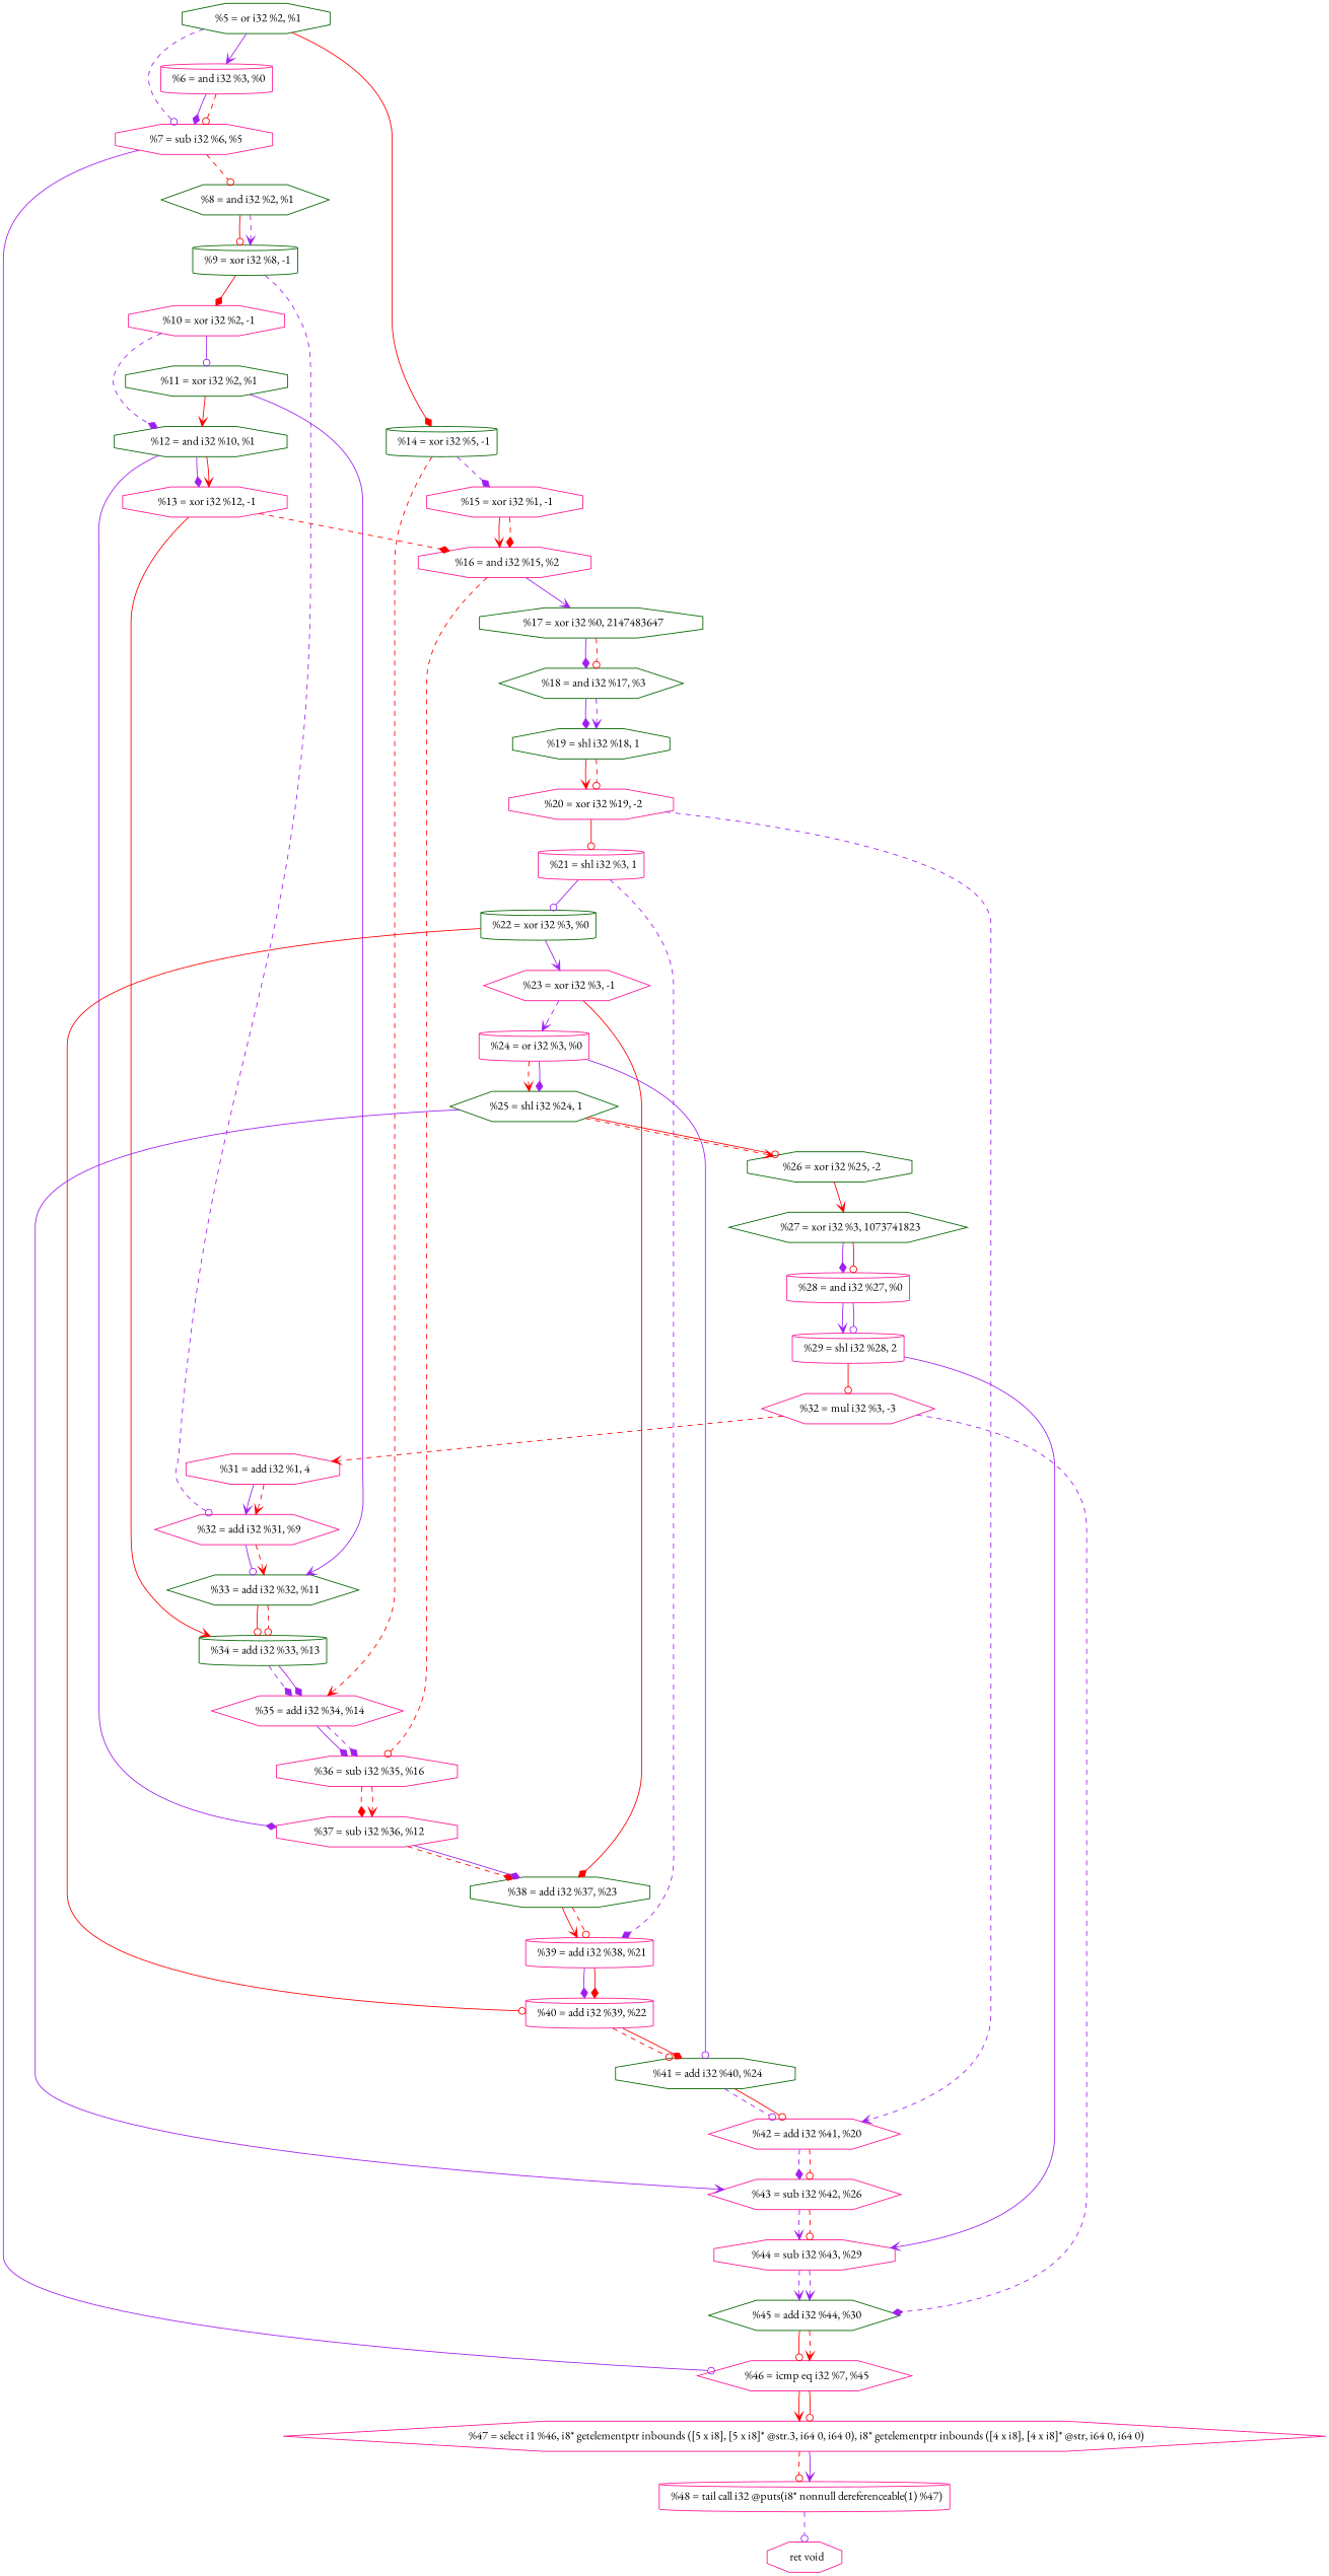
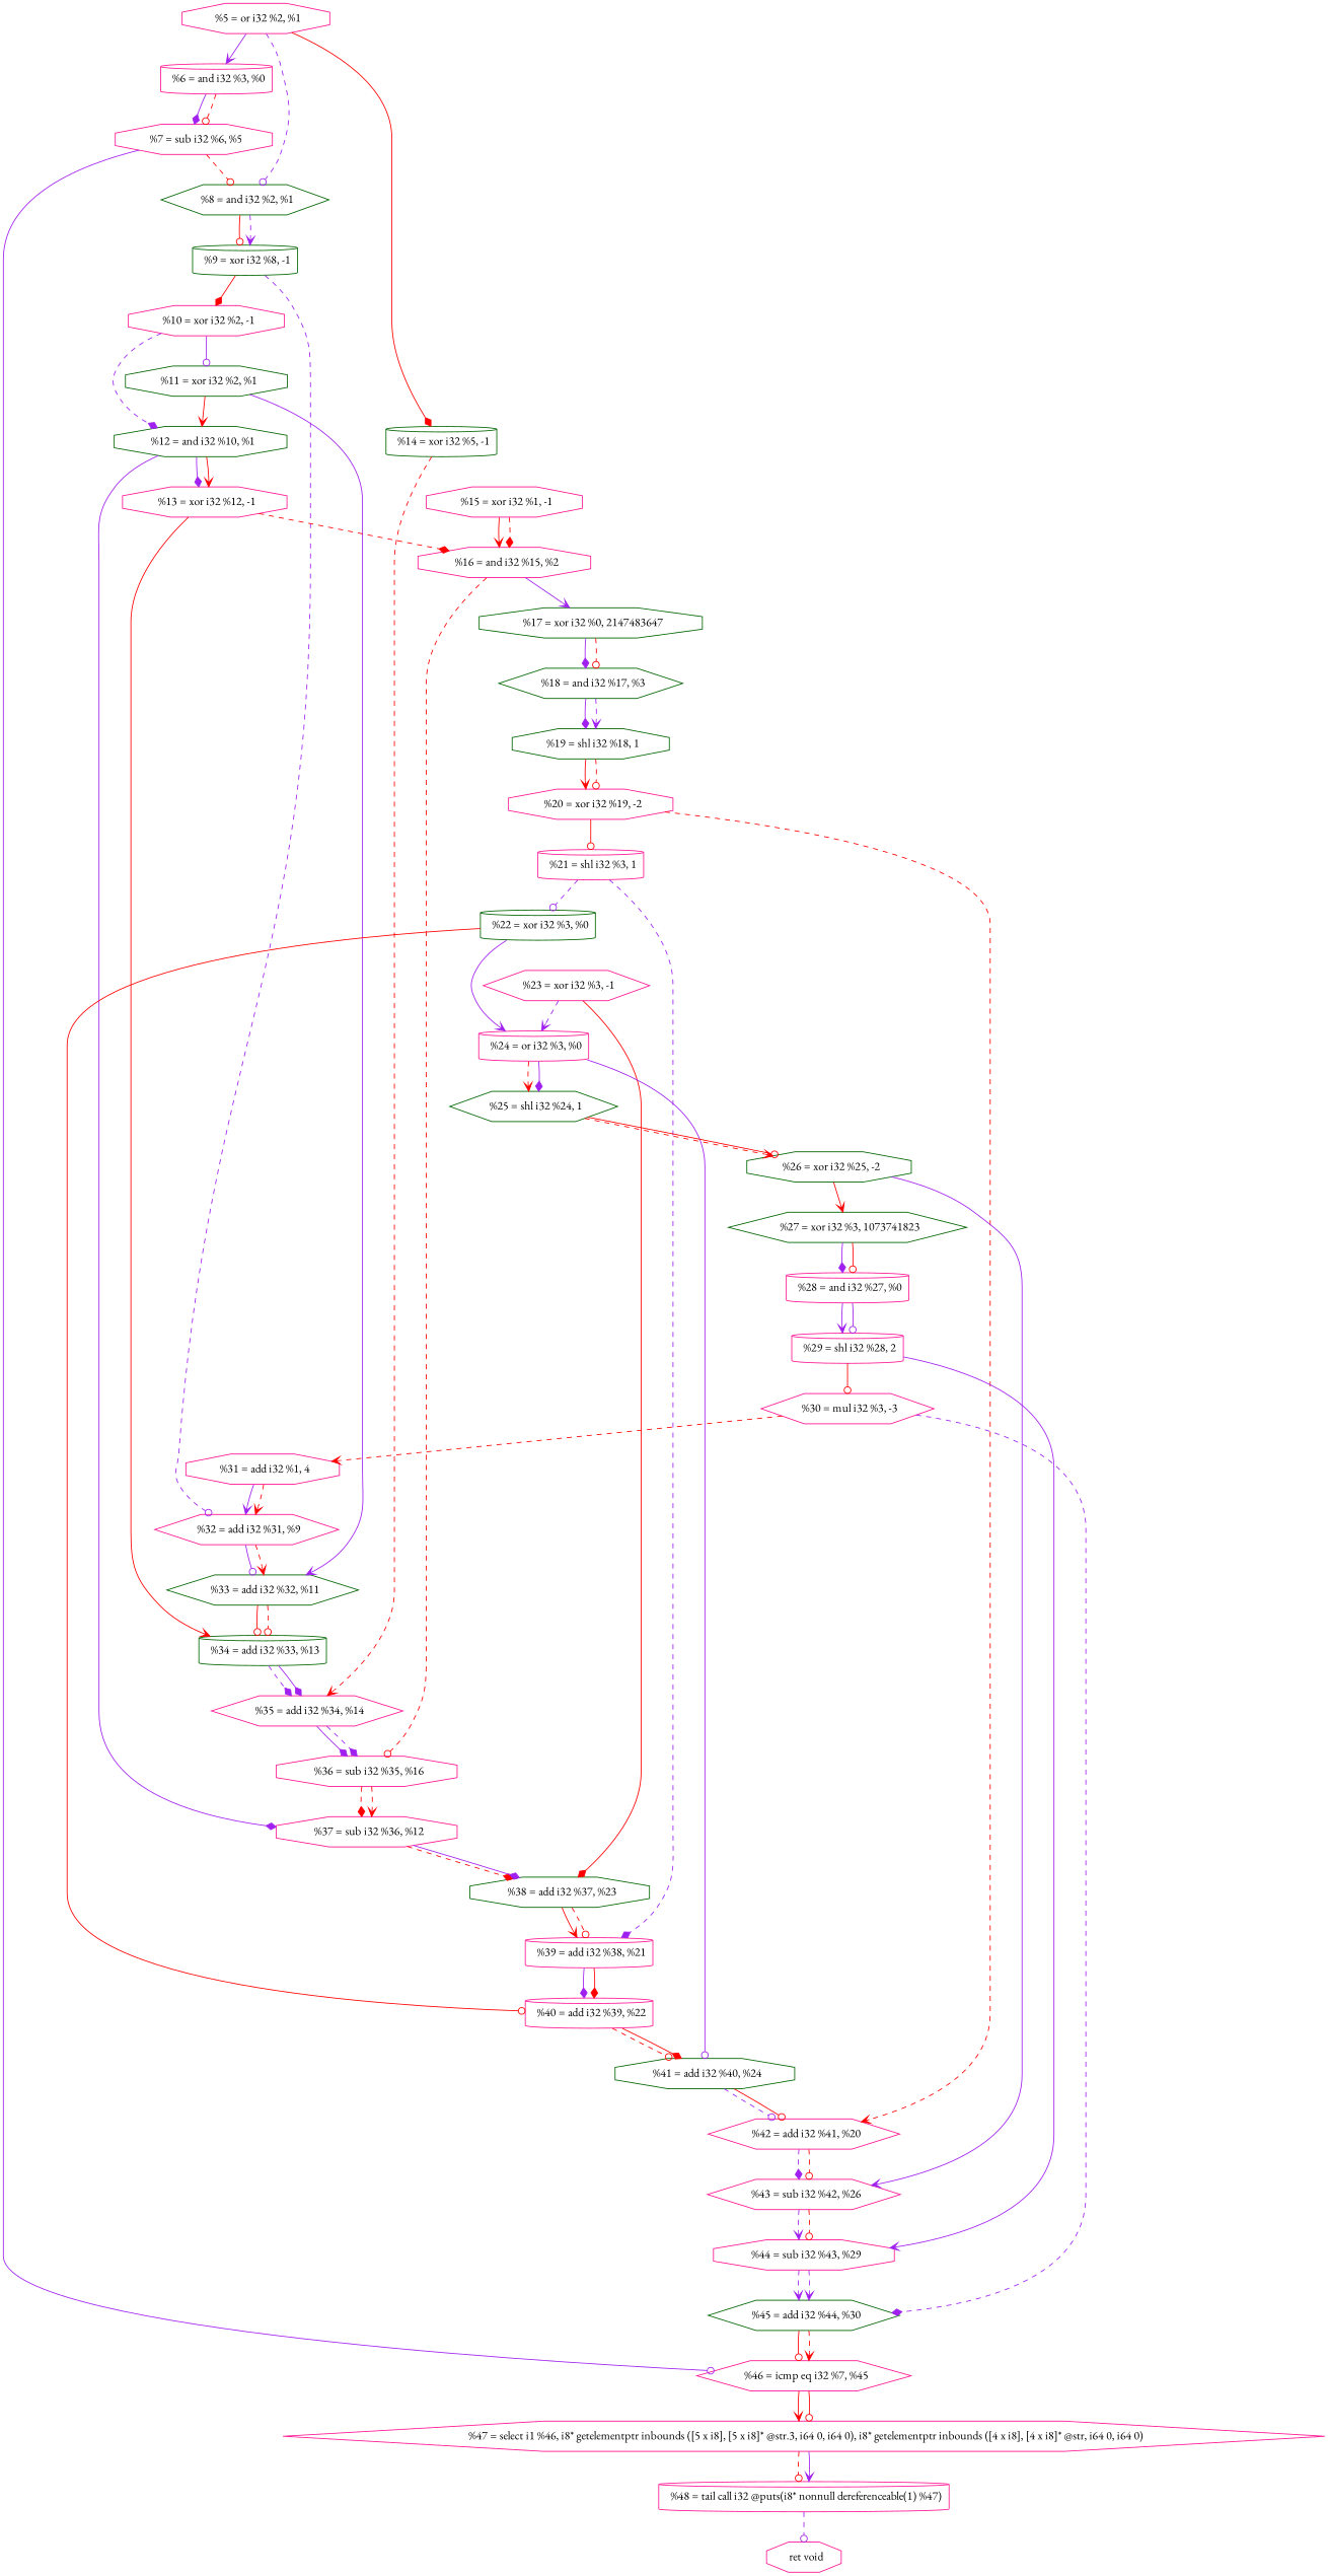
  digraph {
    fontname="EB Garamond"
    node [color=deeppink fontname="EB Garamond" shape=octagon]
    edge [arrowhead=vee color=red fontname="EB Garamond" style=solid]
-   n1 [color=darkgreen label="  %5 = or i32 %2, %1"]
+   n1 [label="  %5 = or i32 %2, %1"]
    n2 [label="  %6 = and i32 %3, %0" shape=cylinder]
    n3 [label="  %7 = sub i32 %6, %5"]
    n4 [color=darkgreen label="  %14 = xor i32 %5, -1" shape=cylinder]
    n5 [color=darkgreen label="  %8 = and i32 %2, %1" shape=hexagon]
    n6 [label="  %46 = icmp eq i32 %7, %45" shape=hexagon]
    n7 [label="  %15 = xor i32 %1, -1"]
    n8 [label="  %35 = add i32 %34, %14" shape=hexagon]
    n9 [color=darkgreen label="  %9 = xor i32 %8, -1" shape=cylinder]
    n10 [label="  %47 = select i1 %46, i8* getelementptr inbounds ([5 x i8], [5 x i8]* @str.3, i64 0, i64 0), i8* getelementptr inbounds ([4 x i8], [4 x i8]* @str, i64 0, i64 0)" shape=hexagon]
    n11 [label="  %10 = xor i32 %2, -1"]
    n12 [label="  %32 = add i32 %31, %9" shape=hexagon]
    n13 [color=darkgreen label="  %11 = xor i32 %2, %1"]
    n14 [color=darkgreen label="  %12 = and i32 %10, %1"]
    n15 [color=darkgreen label="  %33 = add i32 %32, %11" shape=hexagon]
    n16 [label="  %13 = xor i32 %12, -1"]
    n17 [label="  %37 = sub i32 %36, %12"]
    n18 [color=darkgreen label="  %34 = add i32 %33, %13" shape=cylinder]
    n19 [label="  %16 = and i32 %15, %2"]
    n20 [color=darkgreen label="  %38 = add i32 %37, %23"]
    n21 [label="  %36 = sub i32 %35, %16"]
    n22 [color=darkgreen label="  %17 = xor i32 %0, 2147483647"]
    n23 [color=darkgreen label="  %18 = and i32 %17, %3" shape=hexagon]
    n24 [color=darkgreen label="  %19 = shl i32 %18, 1"]
    n25 [label="  %20 = xor i32 %19, -2"]
    n26 [label="  %21 = shl i32 %3, 1" shape=cylinder]
    n27 [label="  %42 = add i32 %41, %20" shape=hexagon]
    n28 [color=darkgreen label="  %22 = xor i32 %3, %0" shape=cylinder]
    n29 [label="  %39 = add i32 %38, %21" shape=cylinder]
    n30 [label="  %43 = sub i32 %42, %26" shape=hexagon]
    n31 [label="  %23 = xor i32 %3, -1" shape=hexagon]
    n32 [label="  %40 = add i32 %39, %22" shape=cylinder]
    n33 [label="  %24 = or i32 %3, %0" shape=cylinder]
    n34 [color=darkgreen label="  %41 = add i32 %40, %24"]
    n35 [color=darkgreen label="  %25 = shl i32 %24, 1" shape=hexagon]
    n36 [color=darkgreen label="  %26 = xor i32 %25, -2"]
    n37 [color=darkgreen label="  %27 = xor i32 %3, 1073741823" shape=hexagon]
    n38 [label="  %28 = and i32 %27, %0" shape=cylinder]
    n39 [label="  %44 = sub i32 %43, %29"]
    n40 [label="  %29 = shl i32 %28, 2" shape=cylinder]
-   n41 [label="%32 = mul i32 %3, -3" shape=hexagon]
+   n41 [label="  %30 = mul i32 %3, -3" shape=hexagon]
    n42 [label="  %31 = add i32 %1, 4"]
    n43 [color=darkgreen label="  %45 = add i32 %44, %30" shape=hexagon]
    n44 [label="  %48 = tail call i32 @puts(i8* nonnull dereferenceable(1) %47)" shape=cylinder]
    n45 [label="  ret void"]
    n1 -> n2 [color=purple]
-   n1 -> n3 [arrowhead=odot color=purple style=dashed]
+   n1 -> n5 [arrowhead=odot color=purple style=dashed]
    n1 -> n4 [arrowhead=diamond]
    n2 -> n3 [arrowhead=diamond color=purple]
    n2 -> n3 [arrowhead=odot style=dashed]
    n3 -> n5 [arrowhead=odot style=dashed]
    n3 -> n6 [arrowhead=odot color=purple]
-   n4 -> n7 [arrowhead=diamond color=purple style=dashed]
    n4 -> n8 [style=dashed]
    n5 -> n9 [arrowhead=odot]
    n5 -> n9 [color=purple style=dashed]
    n6 -> n10
    n6 -> n10 [arrowhead=odot]
    n7 -> n19
    n7 -> n19 [arrowhead=diamond style=dashed]
    n8 -> n21 [arrowhead=diamond color=purple]
    n8 -> n21 [arrowhead=diamond color=purple style=dashed]
    n9 -> n11 [arrowhead=diamond]
    n9 -> n12 [arrowhead=odot color=purple style=dashed]
    n10 -> n44 [arrowhead=odot style=dashed]
    n10 -> n44 [color=purple]
    n11 -> n13 [arrowhead=odot color=purple]
    n11 -> n14 [arrowhead=diamond color=purple style=dashed]
    n12 -> n15 [arrowhead=odot color=purple]
    n12 -> n15 [style=dashed]
    n13 -> n14
    n13 -> n15 [color=purple]
    n14 -> n16 [arrowhead=diamond color=purple]
    n14 -> n16
    n14 -> n17 [arrowhead=diamond color=purple]
    n15 -> n18 [arrowhead=odot]
    n15 -> n18 [arrowhead=odot style=dashed]
    n16 -> n18
    n16 -> n19 [arrowhead=diamond style=dashed]
    n17 -> n20 [arrowhead=diamond style=dashed]
    n17 -> n20 [arrowhead=diamond color=purple]
    n18 -> n8 [arrowhead=diamond color=purple style=dashed]
    n18 -> n8 [arrowhead=diamond color=purple]
    n19 -> n21 [arrowhead=odot style=dashed]
    n19 -> n22 [color=purple]
    n20 -> n29
    n20 -> n29 [arrowhead=odot style=dashed]
    n21 -> n17 [arrowhead=diamond style=dashed]
    n21 -> n17 [style=dashed]
    n22 -> n23 [arrowhead=diamond color=purple]
    n22 -> n23 [arrowhead=odot style=dashed]
    n23 -> n24 [arrowhead=diamond color=purple]
    n23 -> n24 [color=purple style=dashed]
    n24 -> n25
    n24 -> n25 [arrowhead=odot style=dashed]
    n25 -> n26 [arrowhead=odot]
-   n25 -> n27 [color=purple style=dashed]
-   n26 -> n28 [arrowhead=odot color=purple]
+   n25 -> n27 [style=dashed]
+   n26 -> n28 [arrowhead=odot color=purple style=dashed]
    n26 -> n29 [arrowhead=diamond color=purple style=dashed]
    n27 -> n30 [arrowhead=diamond color=purple style=dashed]
    n27 -> n30 [arrowhead=odot style=dashed]
-   n28 -> n31 [color=purple]
+   n28 -> n33 [color=purple]
    n28 -> n32 [arrowhead=odot]
    n29 -> n32 [arrowhead=diamond color=purple]
    n29 -> n32 [arrowhead=diamond]
    n30 -> n39 [color=purple style=dashed]
    n30 -> n39 [arrowhead=odot style=dashed]
    n31 -> n20 [arrowhead=diamond]
    n31 -> n33 [color=purple style=dashed]
    n32 -> n34 [arrowhead=odot style=dashed]
    n32 -> n34 [arrowhead=diamond]
    n33 -> n34 [arrowhead=odot color=purple]
    n33 -> n35 [style=dashed]
    n33 -> n35 [arrowhead=diamond color=purple]
    n34 -> n27 [arrowhead=odot color=purple style=dashed]
    n34 -> n27 [arrowhead=odot]
    n35 -> n36 [style=dashed]
    n35 -> n36 [arrowhead=odot]
-   n35 -> n30 [color=purple]
+   n36 -> n30 [color=purple]
    n36 -> n37
    n37 -> n38 [arrowhead=diamond color=purple]
    n37 -> n38 [arrowhead=odot]
    n38 -> n40 [color=purple]
    n38 -> n40 [arrowhead=odot color=purple]
    n39 -> n43 [color=purple style=dashed]
    n39 -> n43 [color=purple style=dashed]
    n40 -> n39 [color=purple]
    n40 -> n41 [arrowhead=odot]
    n41 -> n42 [style=dashed]
    n41 -> n43 [arrowhead=diamond color=purple style=dashed]
    n42 -> n12 [color=purple]
    n42 -> n12 [style=dashed]
    n43 -> n6 [arrowhead=odot]
    n43 -> n6 [style=dashed]
    n44 -> n45 [arrowhead=odot color=purple style=dashed]
  }
